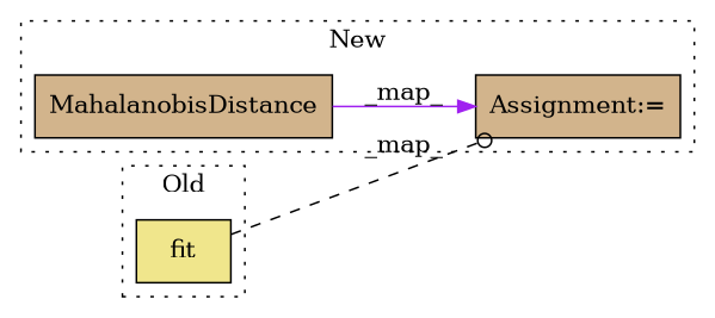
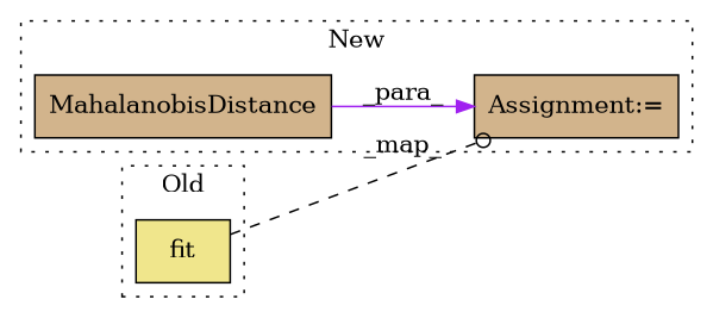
  digraph {
    rankdir=LR
    node [a=32 fillcolor=tan shape=box style=filled]
    n1 [l="20,1" label=MahalanobisDistance s="41127,41153"]
    n2 [a=7 l=1 label="Assignment:=" s=41126]
    n3 [fillcolor=khaki l="4,1" label=fit s="41137,41147"]
    subgraph cluster_1 {
      label=New
      style=dotted
      n1
      n2
    }
    subgraph cluster_2 {
      label=Old
      style=dotted
      n3
    }
-   n1 -> n2 [arrowhead=normal color=purple label=_map_ style=solid]
+   n1 -> n2 [arrowhead=normal color=purple label=_para_ style=solid]
    n3 -> n2 [arrowhead=odot color=black label=_map_ style=dashed]
  }
